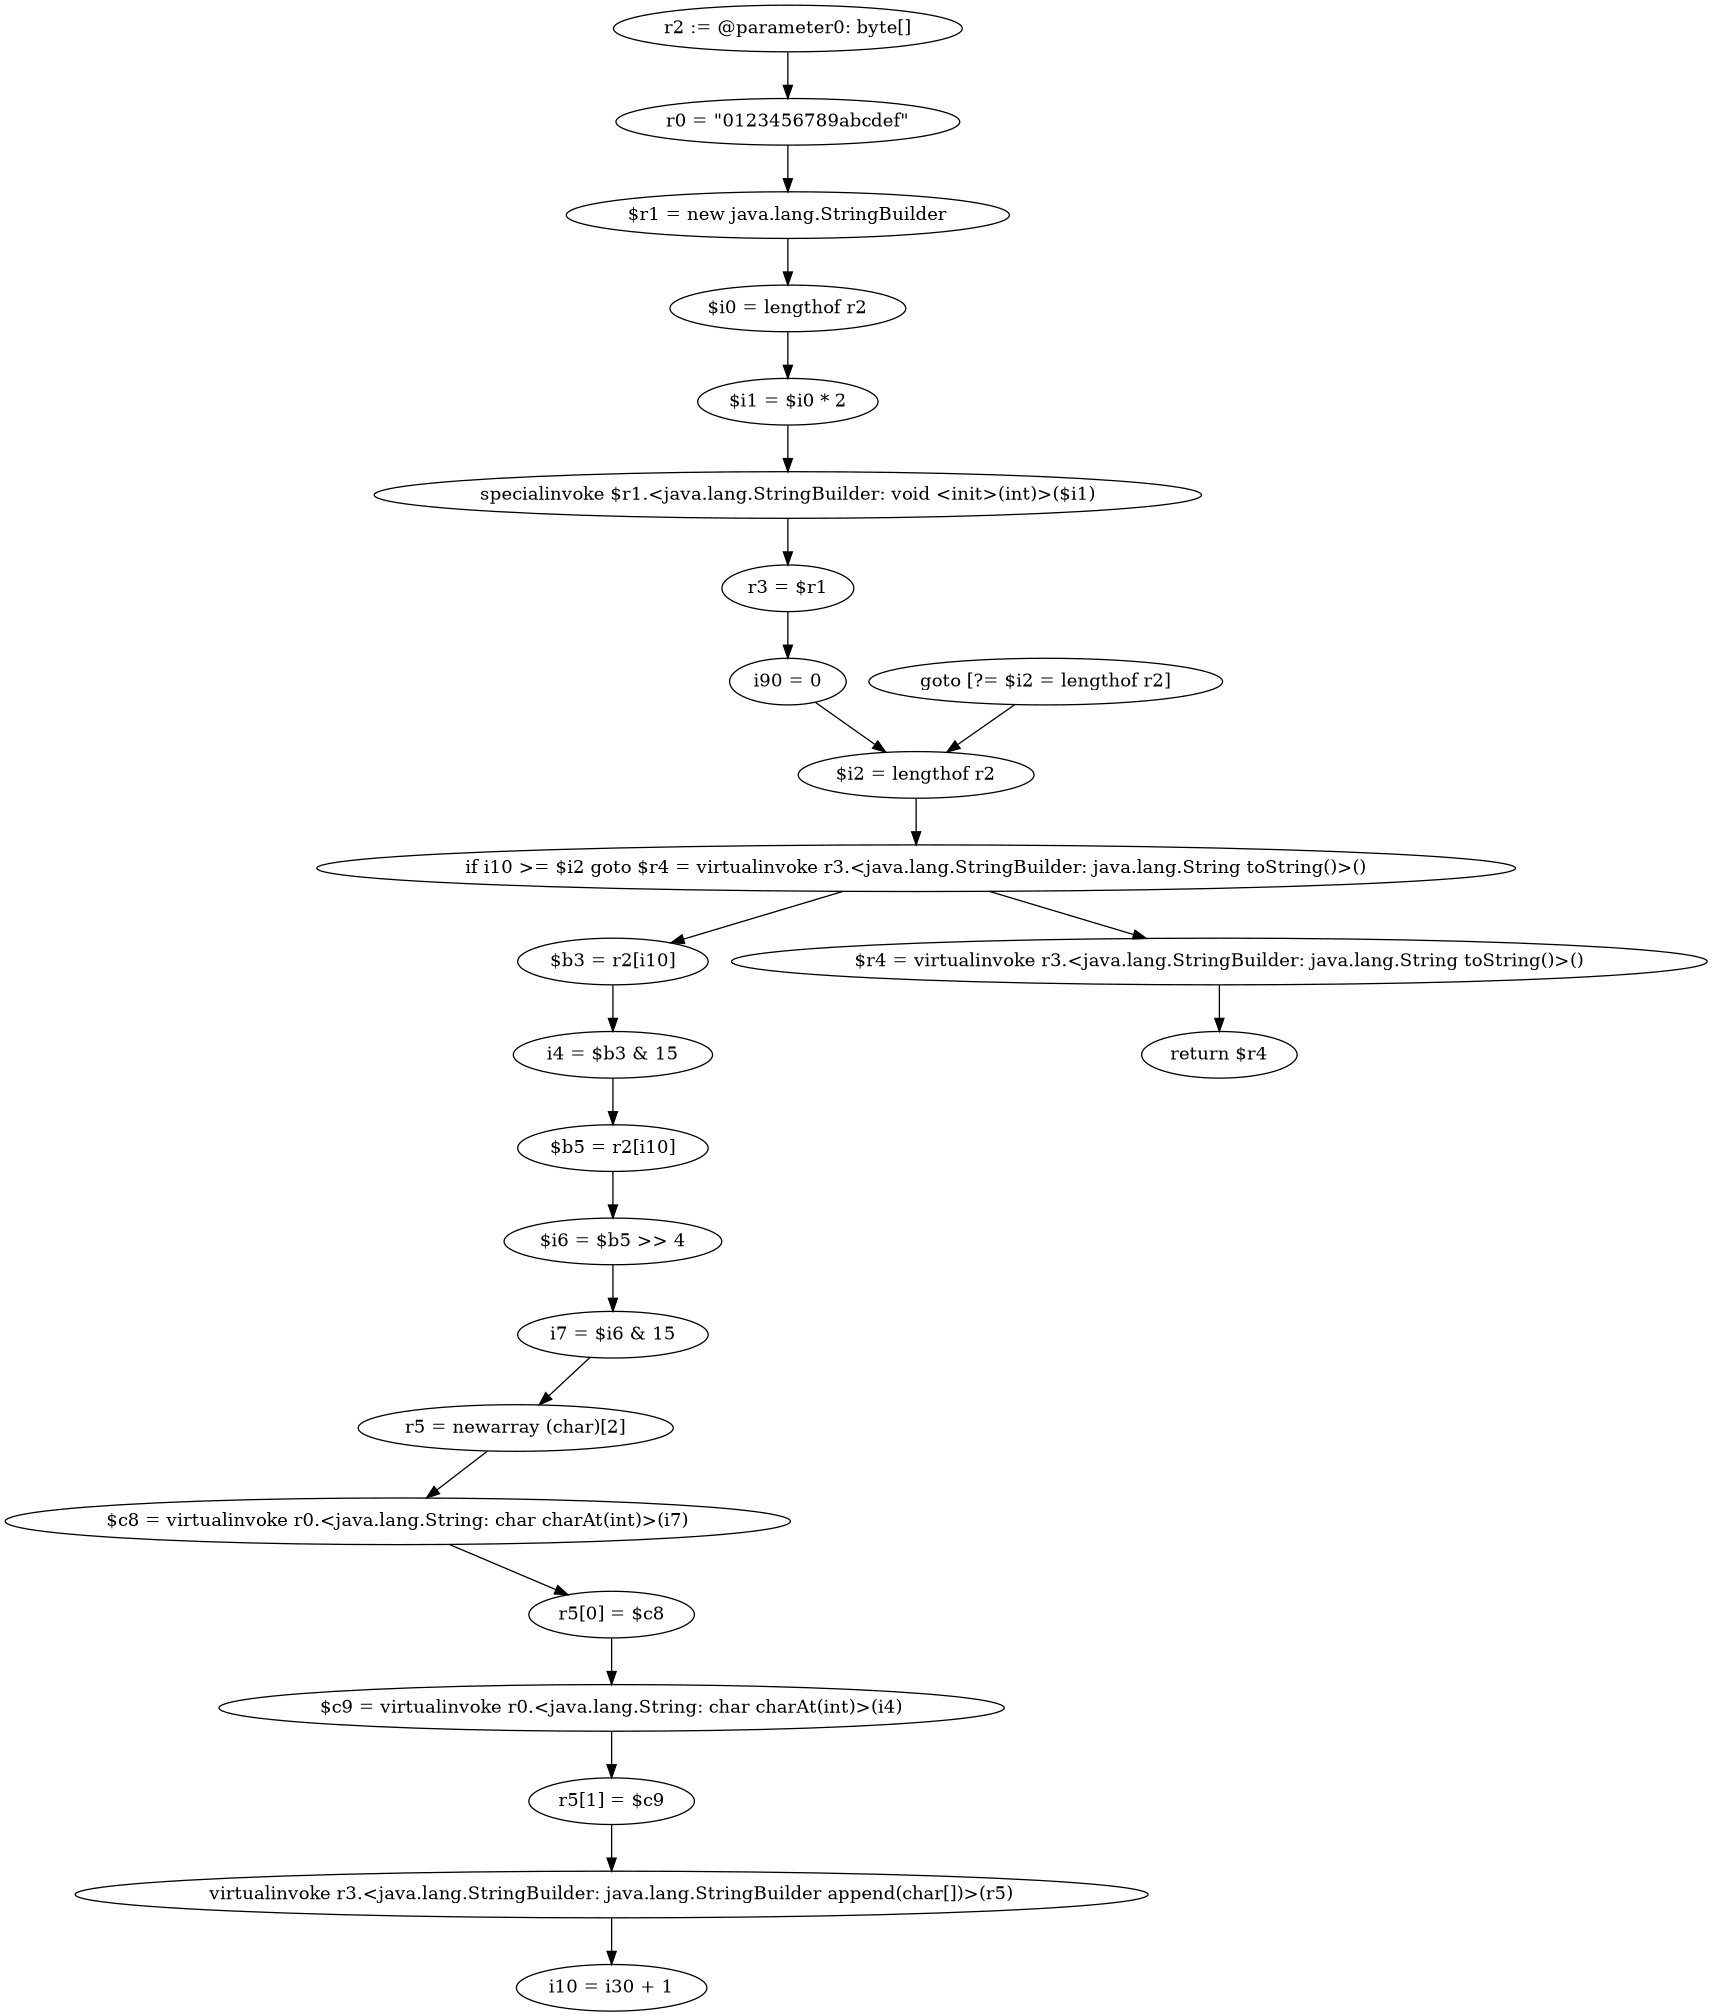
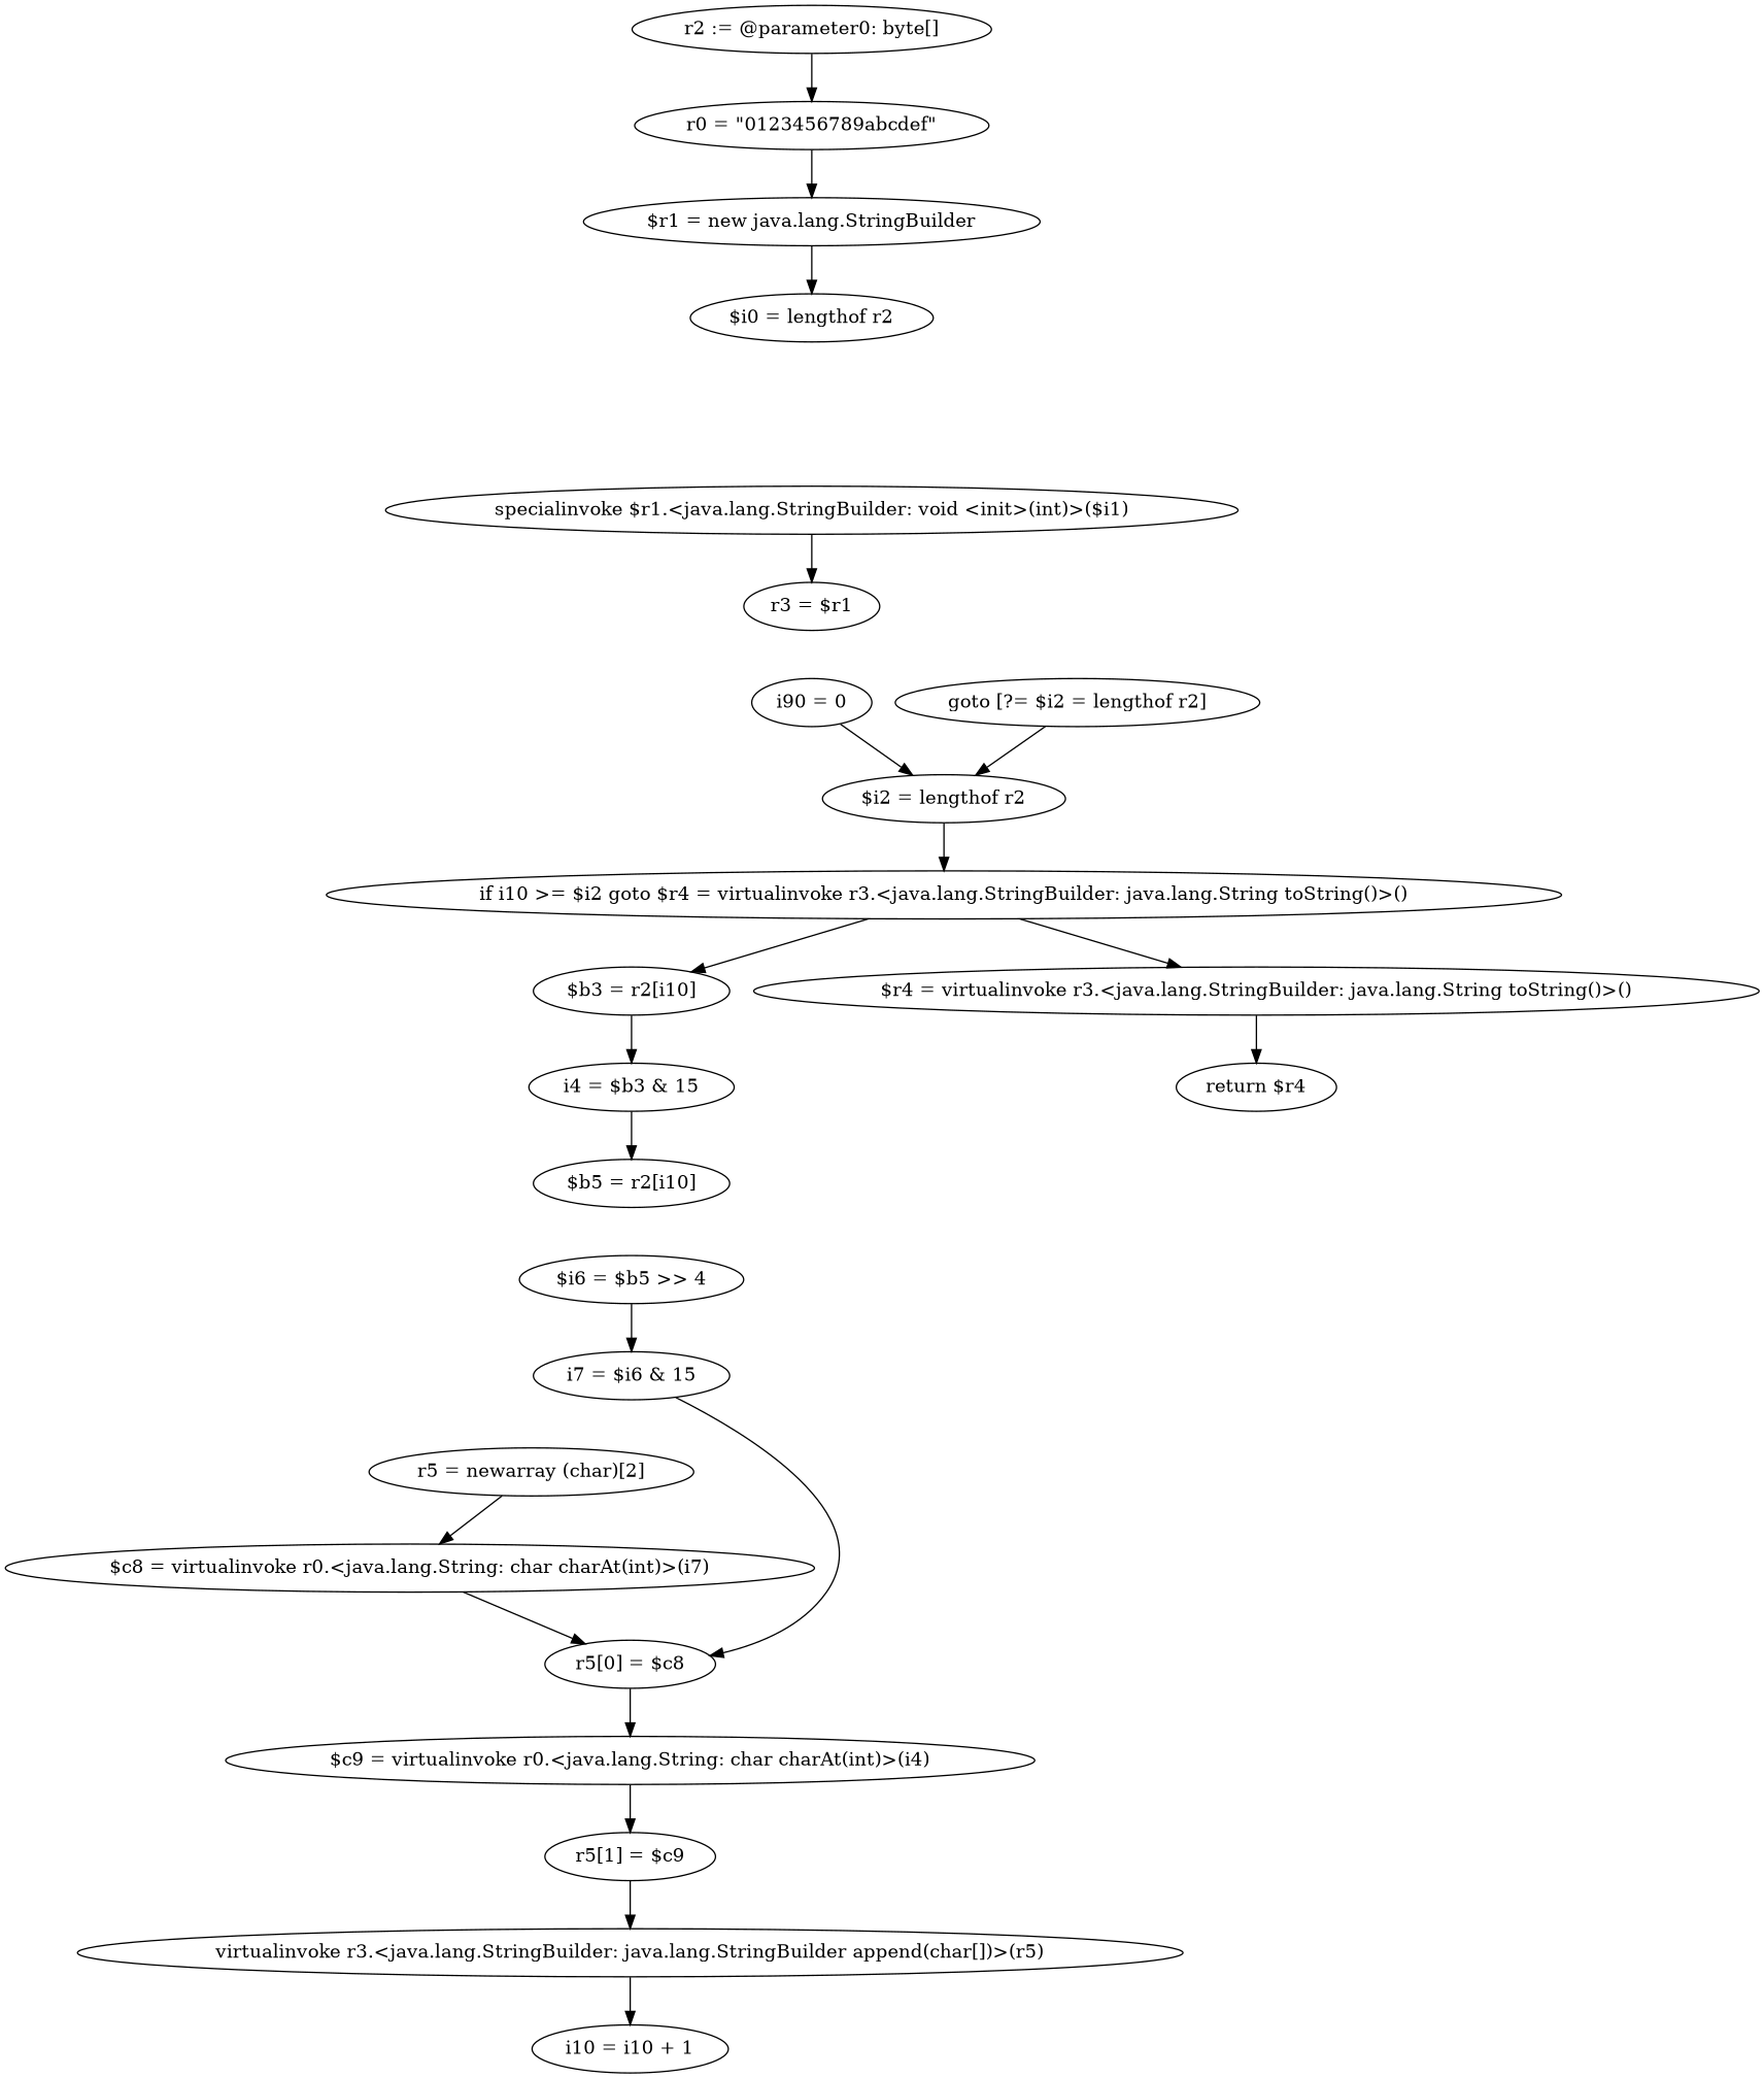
  digraph {
    "r2 := @parameter0: byte[]"
    "r0 = \"0123456789abcdef\""
    "$r1 = new java.lang.StringBuilder"
    "$i0 = lengthof r2"
-   "$i1 = $i0 * 2"
    "specialinvoke $r1.<java.lang.StringBuilder: void <init>(int)>($i1)"
    "r3 = $r1"
    n8 [label="i90 = 0"]
    "$i2 = lengthof r2"
    "if i10 >= $i2 goto $r4 = virtualinvoke r3.<java.lang.StringBuilder: java.lang.String toString()>()"
    "$b3 = r2[i10]"
    "$r4 = virtualinvoke r3.<java.lang.StringBuilder: java.lang.String toString()>()"
    "i4 = $b3 & 15"
    "return $r4"
    "$b5 = r2[i10]"
    "$i6 = $b5 >> 4"
    "i7 = $i6 & 15"
    "r5 = newarray (char)[2]"
    "$c8 = virtualinvoke r0.<java.lang.String: char charAt(int)>(i7)"
    "r5[0] = $c8"
    "$c9 = virtualinvoke r0.<java.lang.String: char charAt(int)>(i4)"
    "r5[1] = $c9"
    "virtualinvoke r3.<java.lang.StringBuilder: java.lang.StringBuilder append(char[])>(r5)"
-   "i10 = i10 + 1" [label="i10 = i30 + 1"]
+   "i10 = i10 + 1"
    "goto [?= $i2 = lengthof r2]"
    "r2 := @parameter0: byte[]" -> "r0 = \"0123456789abcdef\""
    "r0 = \"0123456789abcdef\"" -> "$r1 = new java.lang.StringBuilder"
    "$r1 = new java.lang.StringBuilder" -> "$i0 = lengthof r2"
-   "$i0 = lengthof r2" -> "$i1 = $i0 * 2"
-   "$i1 = $i0 * 2" -> "specialinvoke $r1.<java.lang.StringBuilder: void <init>(int)>($i1)"
    "specialinvoke $r1.<java.lang.StringBuilder: void <init>(int)>($i1)" -> "r3 = $r1"
-   "r3 = $r1" -> n8
    n8 -> "$i2 = lengthof r2"
    "$i2 = lengthof r2" -> "if i10 >= $i2 goto $r4 = virtualinvoke r3.<java.lang.StringBuilder: java.lang.String toString()>()"
    "if i10 >= $i2 goto $r4 = virtualinvoke r3.<java.lang.StringBuilder: java.lang.String toString()>()" -> "$b3 = r2[i10]"
    "if i10 >= $i2 goto $r4 = virtualinvoke r3.<java.lang.StringBuilder: java.lang.String toString()>()" -> "$r4 = virtualinvoke r3.<java.lang.StringBuilder: java.lang.String toString()>()"
    "$b3 = r2[i10]" -> "i4 = $b3 & 15"
    "$r4 = virtualinvoke r3.<java.lang.StringBuilder: java.lang.String toString()>()" -> "return $r4"
    "i4 = $b3 & 15" -> "$b5 = r2[i10]"
-   "$b5 = r2[i10]" -> "$i6 = $b5 >> 4"
    "$i6 = $b5 >> 4" -> "i7 = $i6 & 15"
-   "i7 = $i6 & 15" -> "r5 = newarray (char)[2]"
+   "i7 = $i6 & 15" -> "r5[0] = $c8"
    "r5 = newarray (char)[2]" -> "$c8 = virtualinvoke r0.<java.lang.String: char charAt(int)>(i7)"
    "$c8 = virtualinvoke r0.<java.lang.String: char charAt(int)>(i7)" -> "r5[0] = $c8"
    "r5[0] = $c8" -> "$c9 = virtualinvoke r0.<java.lang.String: char charAt(int)>(i4)"
    "$c9 = virtualinvoke r0.<java.lang.String: char charAt(int)>(i4)" -> "r5[1] = $c9"
    "r5[1] = $c9" -> "virtualinvoke r3.<java.lang.StringBuilder: java.lang.StringBuilder append(char[])>(r5)"
    "virtualinvoke r3.<java.lang.StringBuilder: java.lang.StringBuilder append(char[])>(r5)" -> "i10 = i10 + 1"
    "goto [?= $i2 = lengthof r2]" -> "$i2 = lengthof r2"
  }
